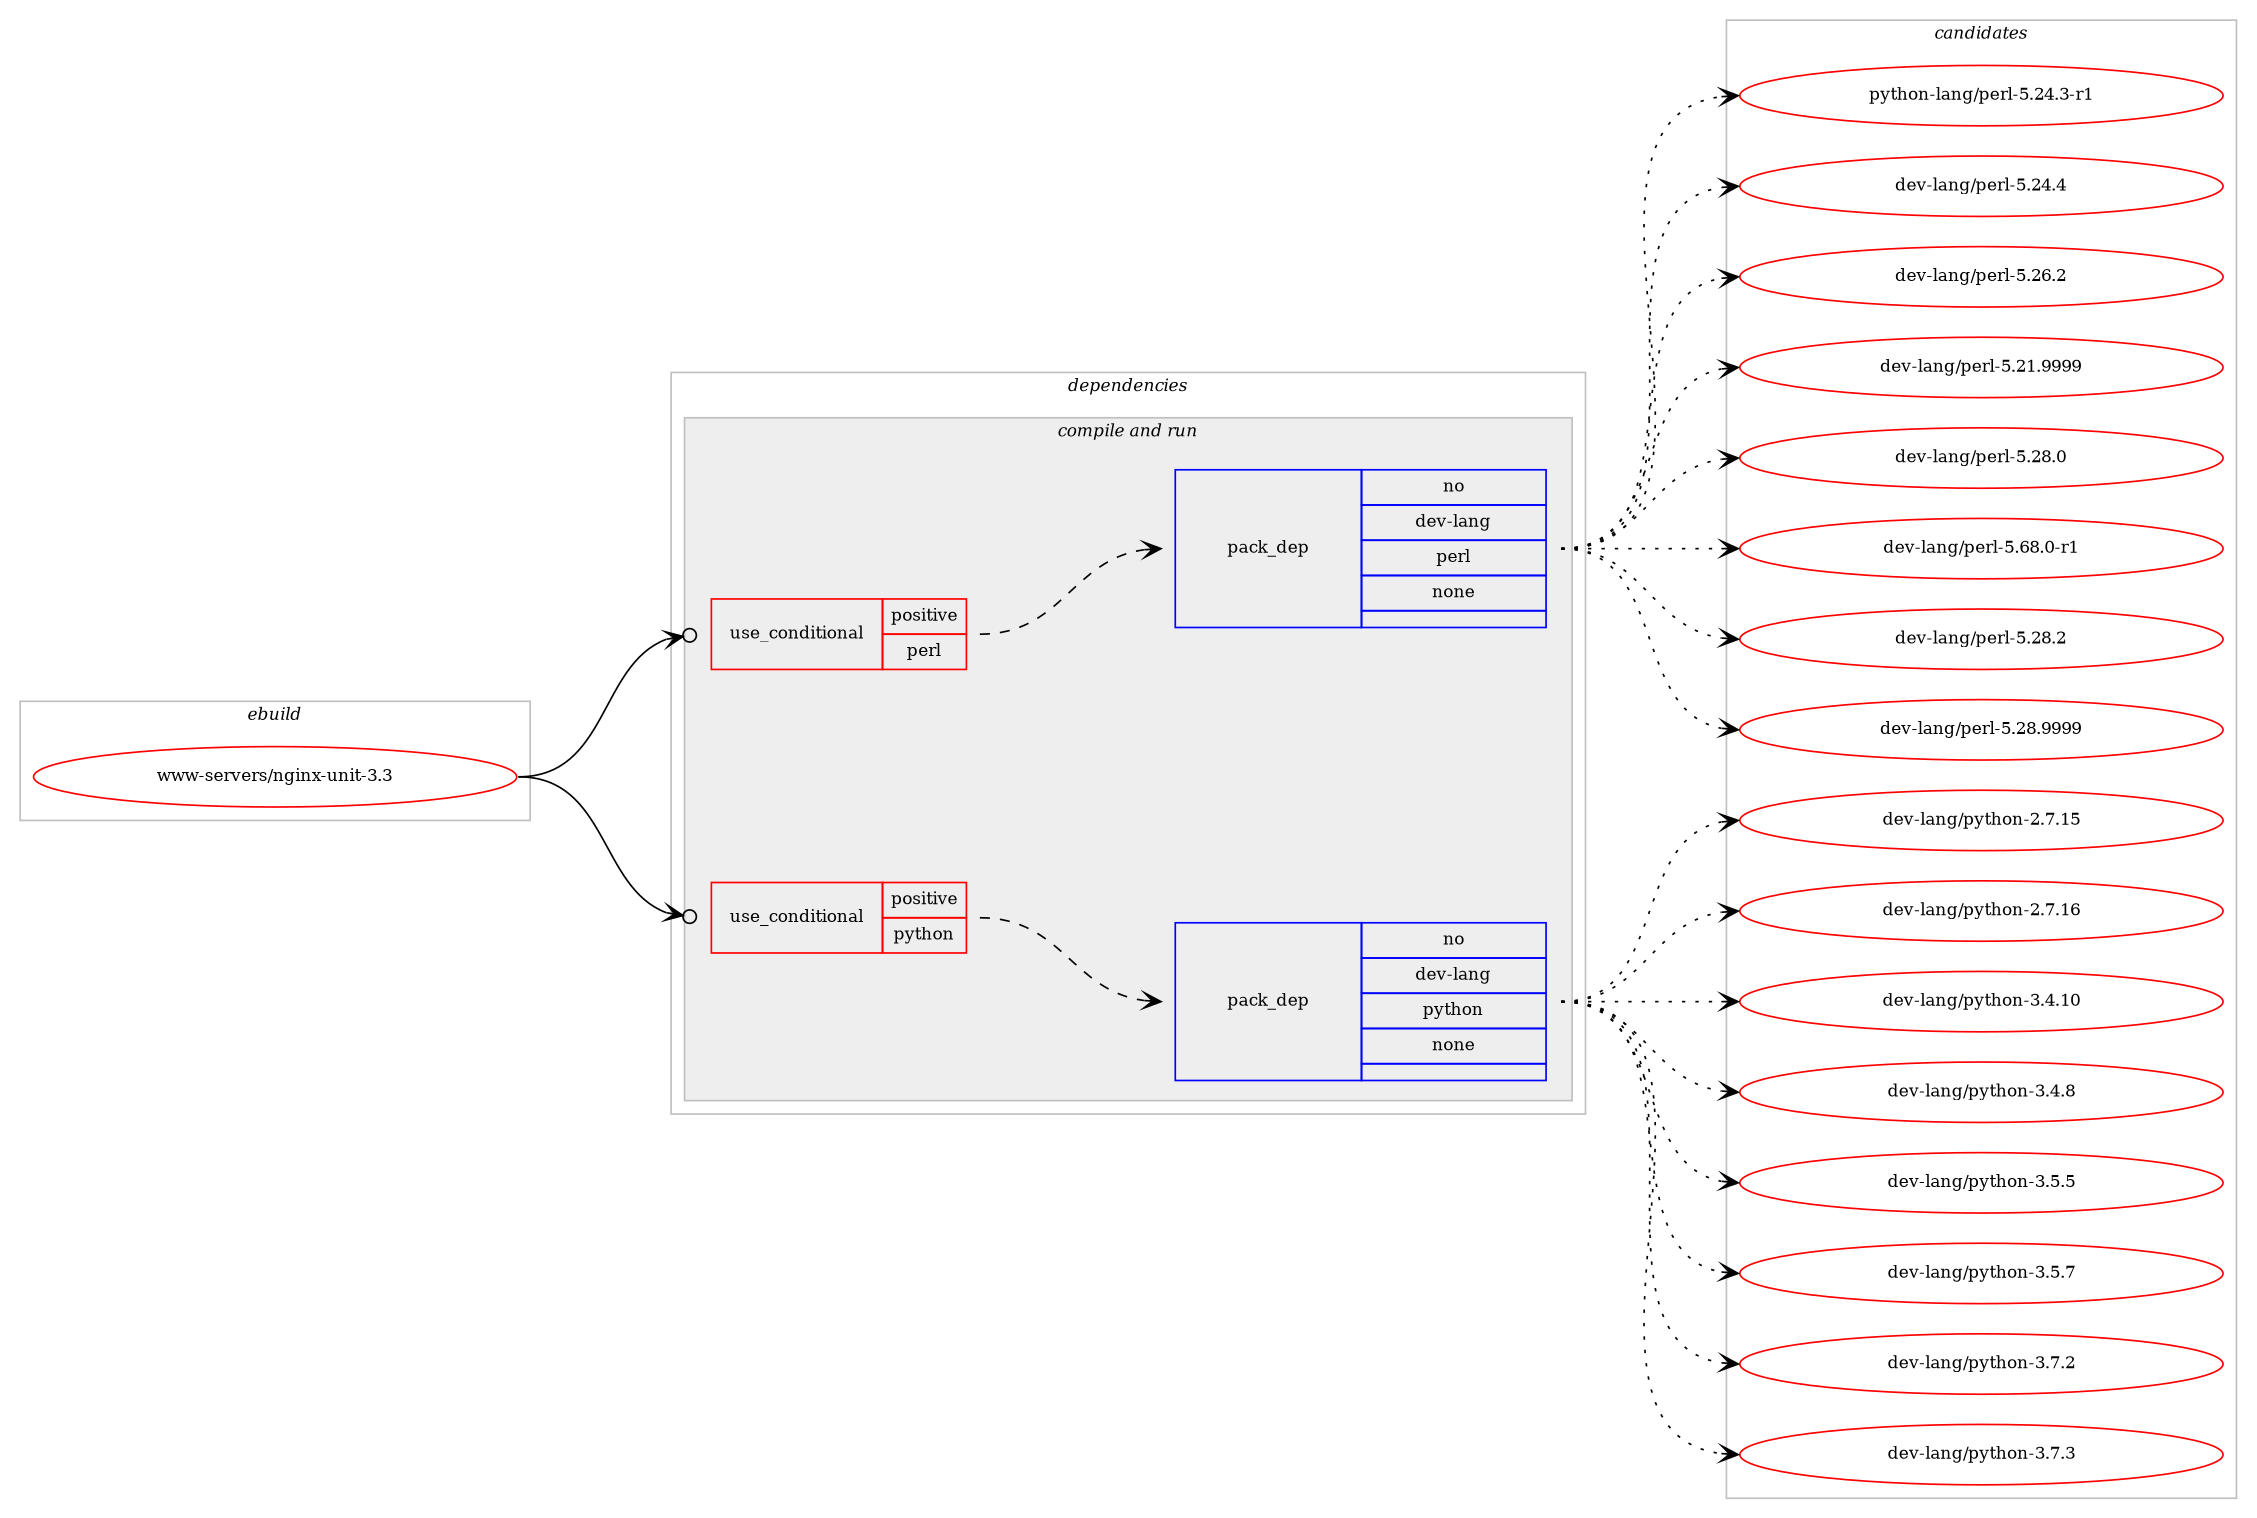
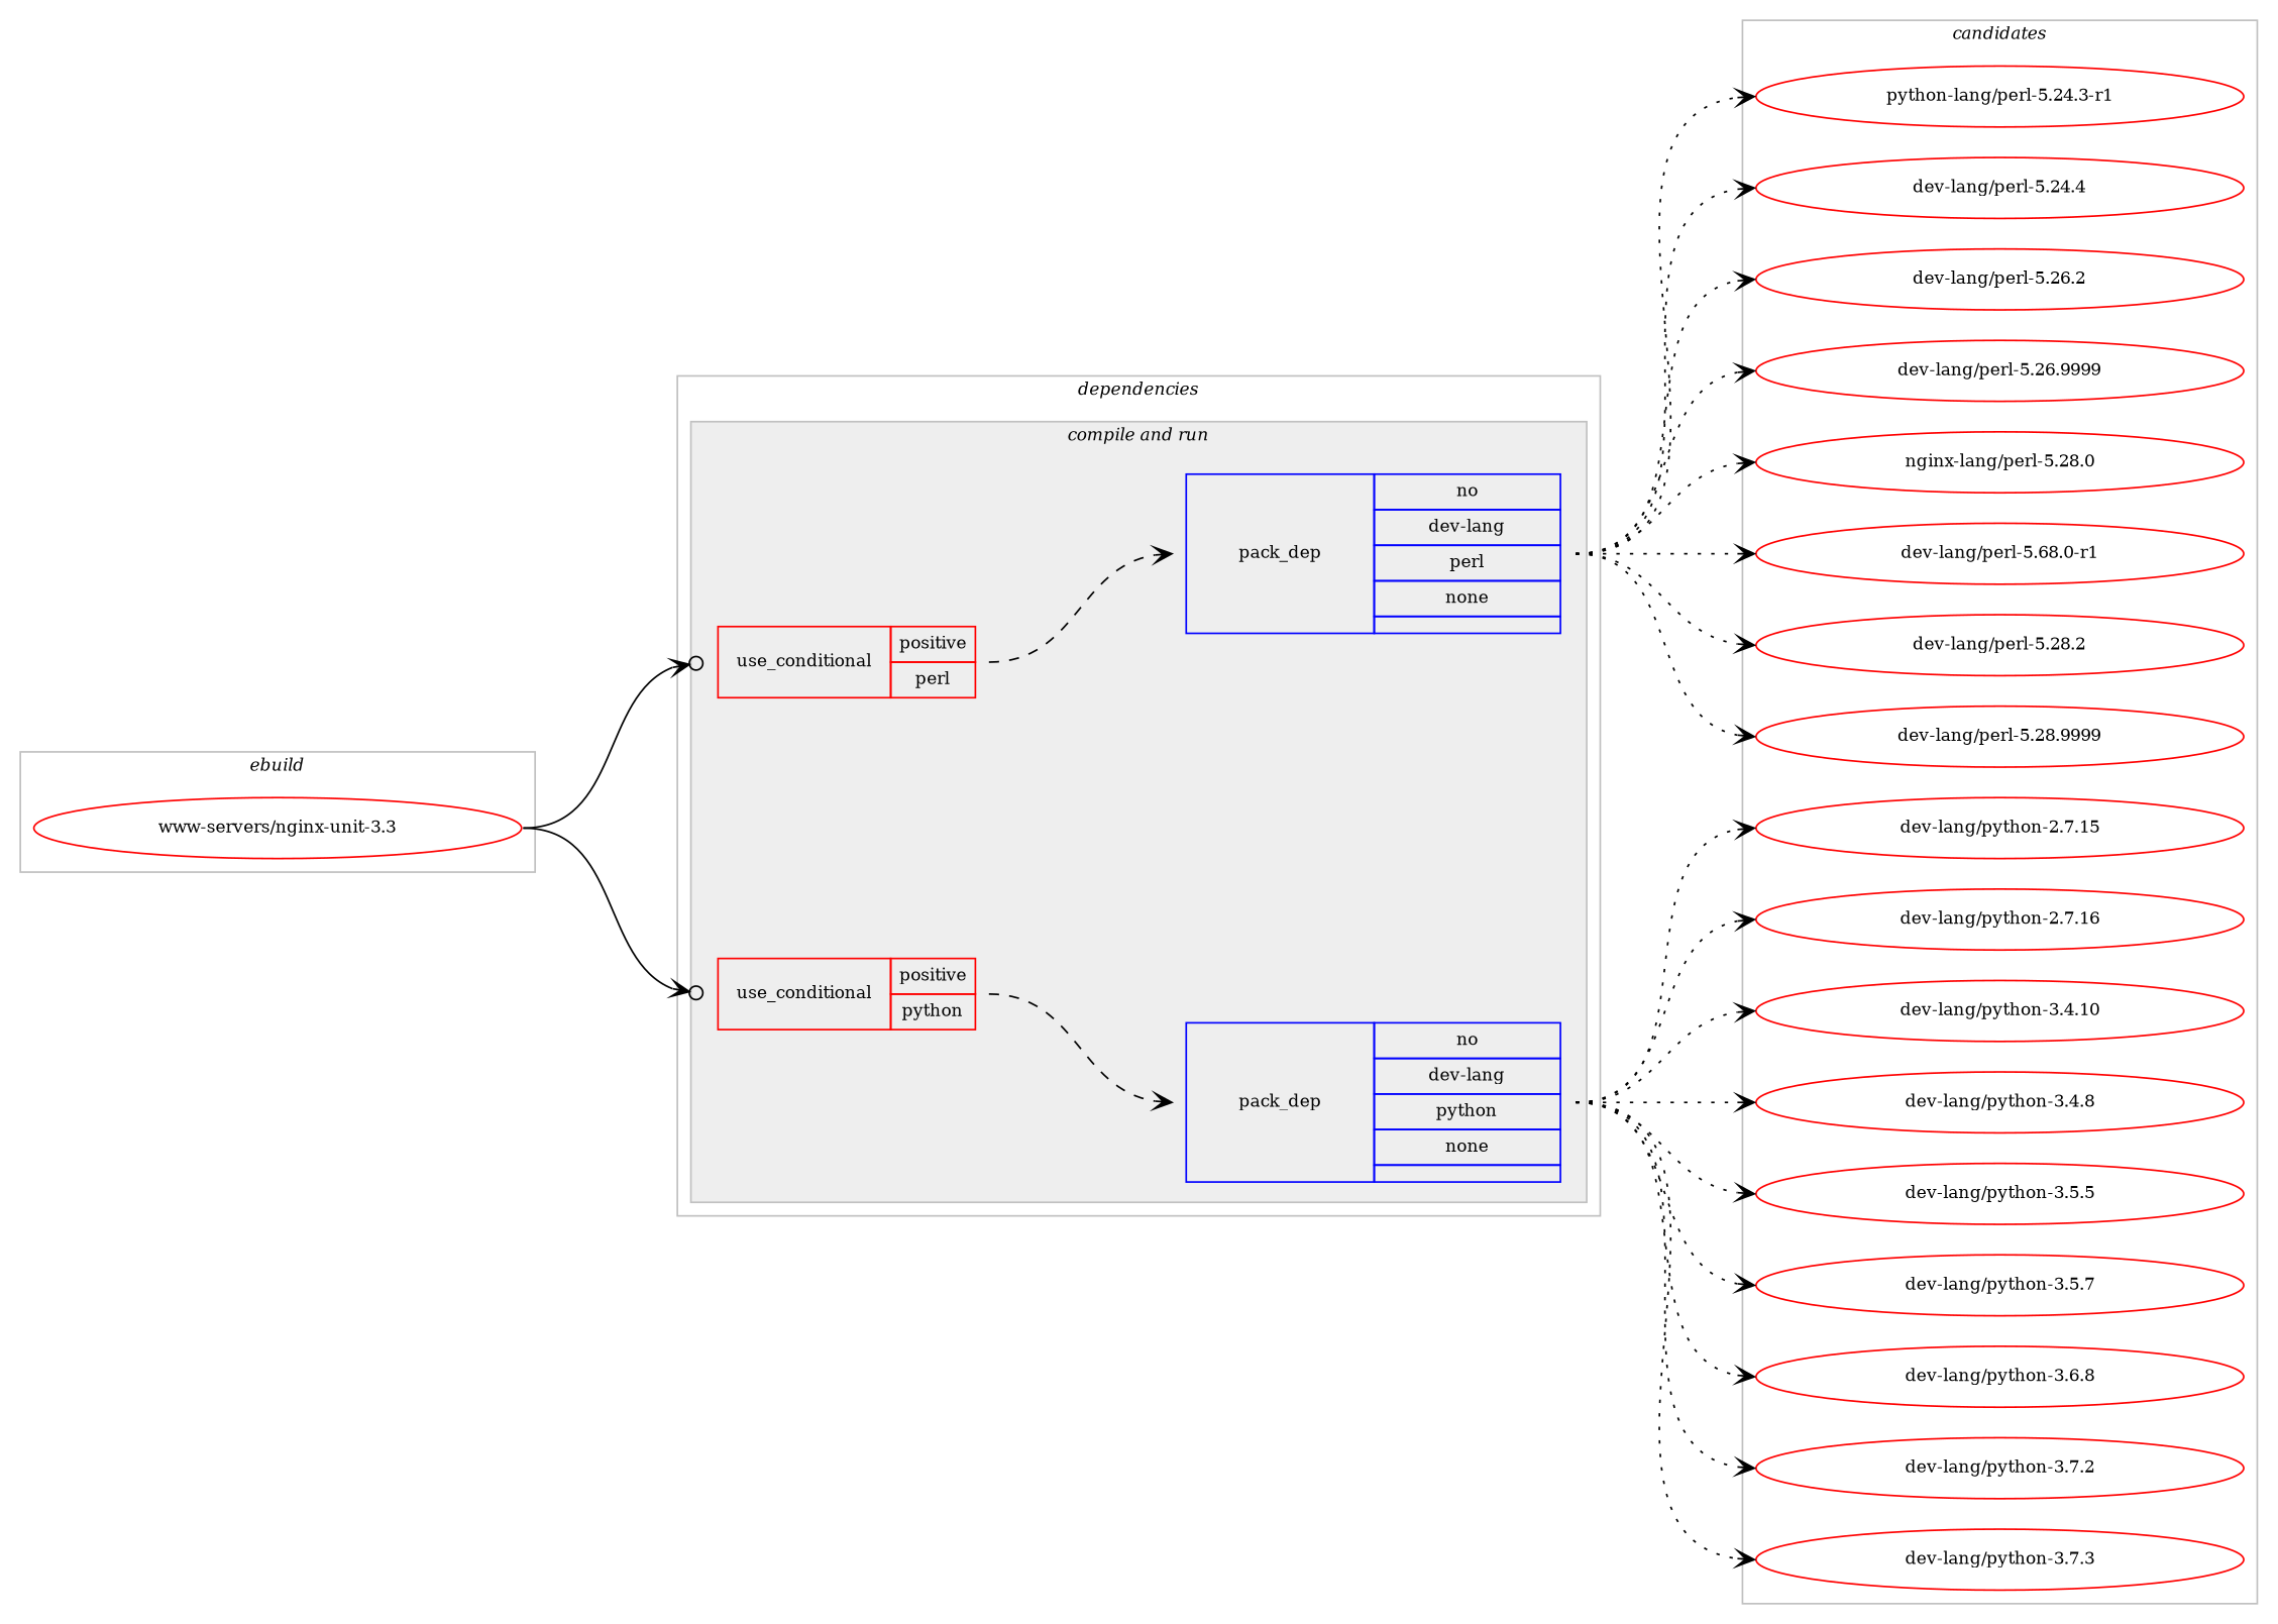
  digraph {
    compound=true
    concentrate=true
    fontname="DejaVu Serif"
    fontsize=10
    newrank=true
    rankdir=LR
    ranksep=1.5
    node [color=red fontname="DejaVu Serif" fontsize=10]
    edge [arrowhead=vee fontname="DejaVu Serif" headport=w style=dotted tailport=e weight=100]
    n1 [label="www-servers/nginx-unit-3.3" width=4]
    n2 [color=blue label=<<TABLE BORDER="0" CELLBORDER="1" CELLSPACING="0" CELLPADDING="4" WIDTH="220"><TR><TD ROWSPAN="6" CELLPADDING="30">pack_dep</TD></TR><TR><TD WIDTH="110">no</TD></TR><TR><TD>dev-lang</TD></TR><TR><TD>perl</TD></TR><TR><TD>none</TD></TR><TR><TD></TD></TR></TABLE>> shape=none]
    n3 [label=<<TABLE BORDER="0" CELLBORDER="1" CELLSPACING="0" CELLPADDING="4"><TR><TD ROWSPAN="3" CELLPADDING="10">use_conditional</TD></TR><TR><TD>positive</TD></TR><TR><TD>perl</TD></TR></TABLE>> shape=none]
    n4 [color=blue label=<<TABLE BORDER="0" CELLBORDER="1" CELLSPACING="0" CELLPADDING="4" WIDTH="220"><TR><TD ROWSPAN="6" CELLPADDING="30">pack_dep</TD></TR><TR><TD WIDTH="110">no</TD></TR><TR><TD>dev-lang</TD></TR><TR><TD>python</TD></TR><TR><TD>none</TD></TR><TR><TD></TD></TR></TABLE>> shape=none]
    n5 [label=<<TABLE BORDER="0" CELLBORDER="1" CELLSPACING="0" CELLPADDING="4"><TR><TD ROWSPAN="3" CELLPADDING="10">use_conditional</TD></TR><TR><TD>positive</TD></TR><TR><TD>python</TD></TR></TABLE>> shape=none]
    n6 [label="python-lang/perl-5.24.3-r1" width=4]
    n7 [label="dev-lang/perl-5.24.4" width=4]
    n8 [label="dev-lang/perl-5.26.2" width=4]
-   n9 [label="dev-lang/perl-5.21.9999" width=4]
-   n10 [label="dev-lang/perl-5.28.0" width=4]
+   n9 [label="dev-lang/perl-5.26.9999" width=4]
+   n10 [label="nginx-lang/perl-5.28.0" width=4]
    n11 [label="dev-lang/perl-5.68.0-r1" width=4]
    n12 [label="dev-lang/perl-5.28.2" width=4]
    n13 [label="dev-lang/perl-5.28.9999" width=4]
    n14 [label="dev-lang/python-2.7.15" width=4]
    n15 [label="dev-lang/python-2.7.16" width=4]
    n16 [label="dev-lang/python-3.4.10" width=4]
    n17 [label="dev-lang/python-3.4.8" width=4]
    n18 [label="dev-lang/python-3.5.5" width=4]
    n19 [label="dev-lang/python-3.5.7" width=4]
+   n20 [label="dev-lang/python-3.6.8" width=4]
    n21 [label="dev-lang/python-3.7.2" width=4]
    n22 [label="dev-lang/python-3.7.3" width=4]
    subgraph cluster_1 {
      color=gray
      label=<<i>ebuild</i>>
      rank=same
      n1
    }
    subgraph cluster_2 {
      color=gray
      label=<<i>dependencies</i>>
      subgraph cluster_3 {
        color=gray
        fillcolor="#eeeeee"
        label=<<i>compile</i>>
        style=filled
      }
      subgraph cluster_4 {
        color=gray
        fillcolor="#eeeeee"
        label=<<i>compile and run</i>>
        style=filled
        subgraph sub_5 {
          color=gray
          fillcolor="#eeeeee"
          label=<<i>compile and run</i>>
          style=filled
          n3
          subgraph sub_6 {
            color=gray
            fillcolor="#eeeeee"
            label=<<i>compile and run</i>>
            style=filled
            n2
          }
        }
        subgraph sub_7 {
          color=gray
          fillcolor="#eeeeee"
          label=<<i>compile and run</i>>
          style=filled
          n5
          subgraph sub_8 {
            color=gray
            fillcolor="#eeeeee"
            label=<<i>compile and run</i>>
            style=filled
            n4
          }
        }
      }
      subgraph cluster_9 {
        color=gray
        fillcolor="#eeeeee"
        label=<<i>run</i>>
        style=filled
      }
    }
    subgraph cluster_10 {
      color=gray
      label=<<i>candidates</i>>
      rank=same
      subgraph sub_11 {
        color=black
        label=<<i>candidates</i>>
        nodesep=1
        rank=same
        n6
        n7
        n8
        n9
        n10
        n11
        n12
        n13
      }
      subgraph sub_12 {
        color=black
        label=<<i>candidates</i>>
        nodesep=1
        rank=same
        n14
        n15
        n16
        n17
        n18
        n19
+       n20
        n21
        n22
      }
    }
    n1 -> n3 [arrowhead=odotvee style=solid weight=20]
    n1 -> n5 [arrowhead=odotvee style=solid weight=20]
    n2 -> n6
    n2 -> n7
    n2 -> n8
    n2 -> n9
    n2 -> n10
    n2 -> n11
    n2 -> n12
    n2 -> n13
    n3 -> n2 [style=dashed weight=20]
    n4 -> n14
    n4 -> n15
    n4 -> n16
    n4 -> n17
    n4 -> n18
    n4 -> n19
+   n4 -> n20
    n4 -> n21
    n4 -> n22
    n5 -> n4 [style=dashed weight=20]
  }
